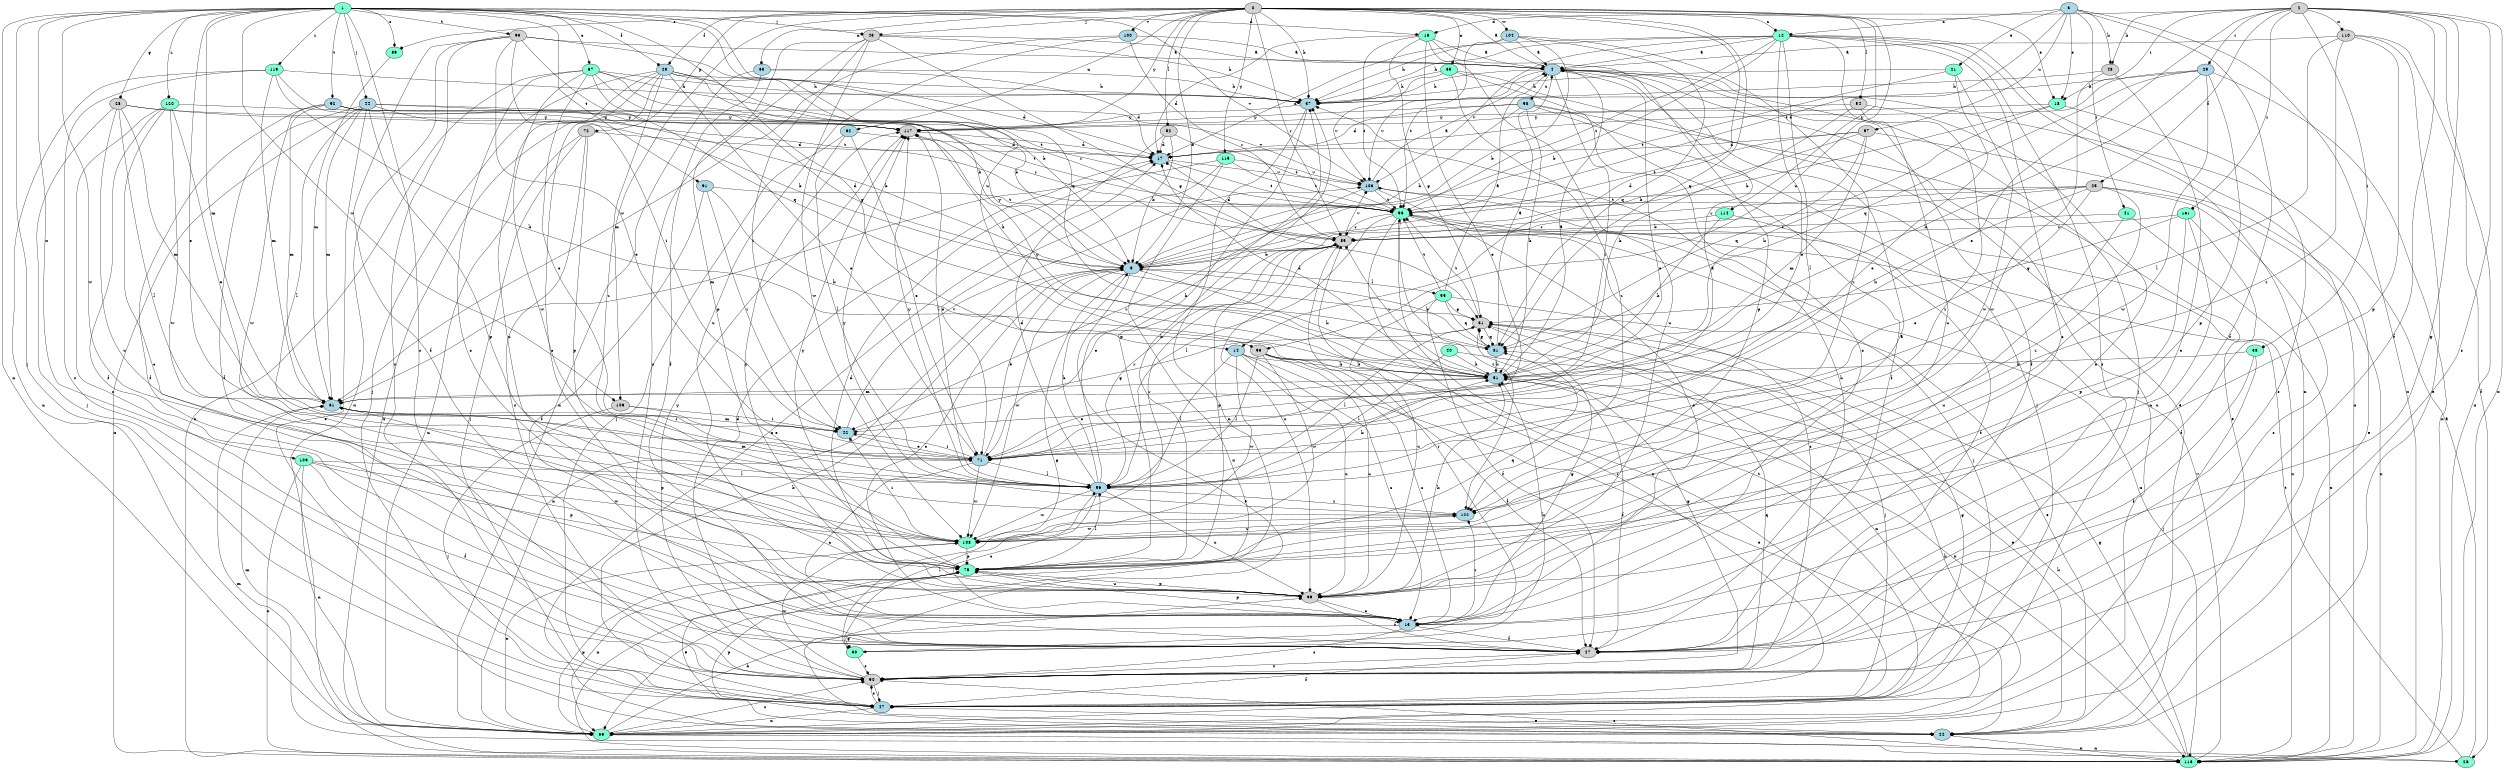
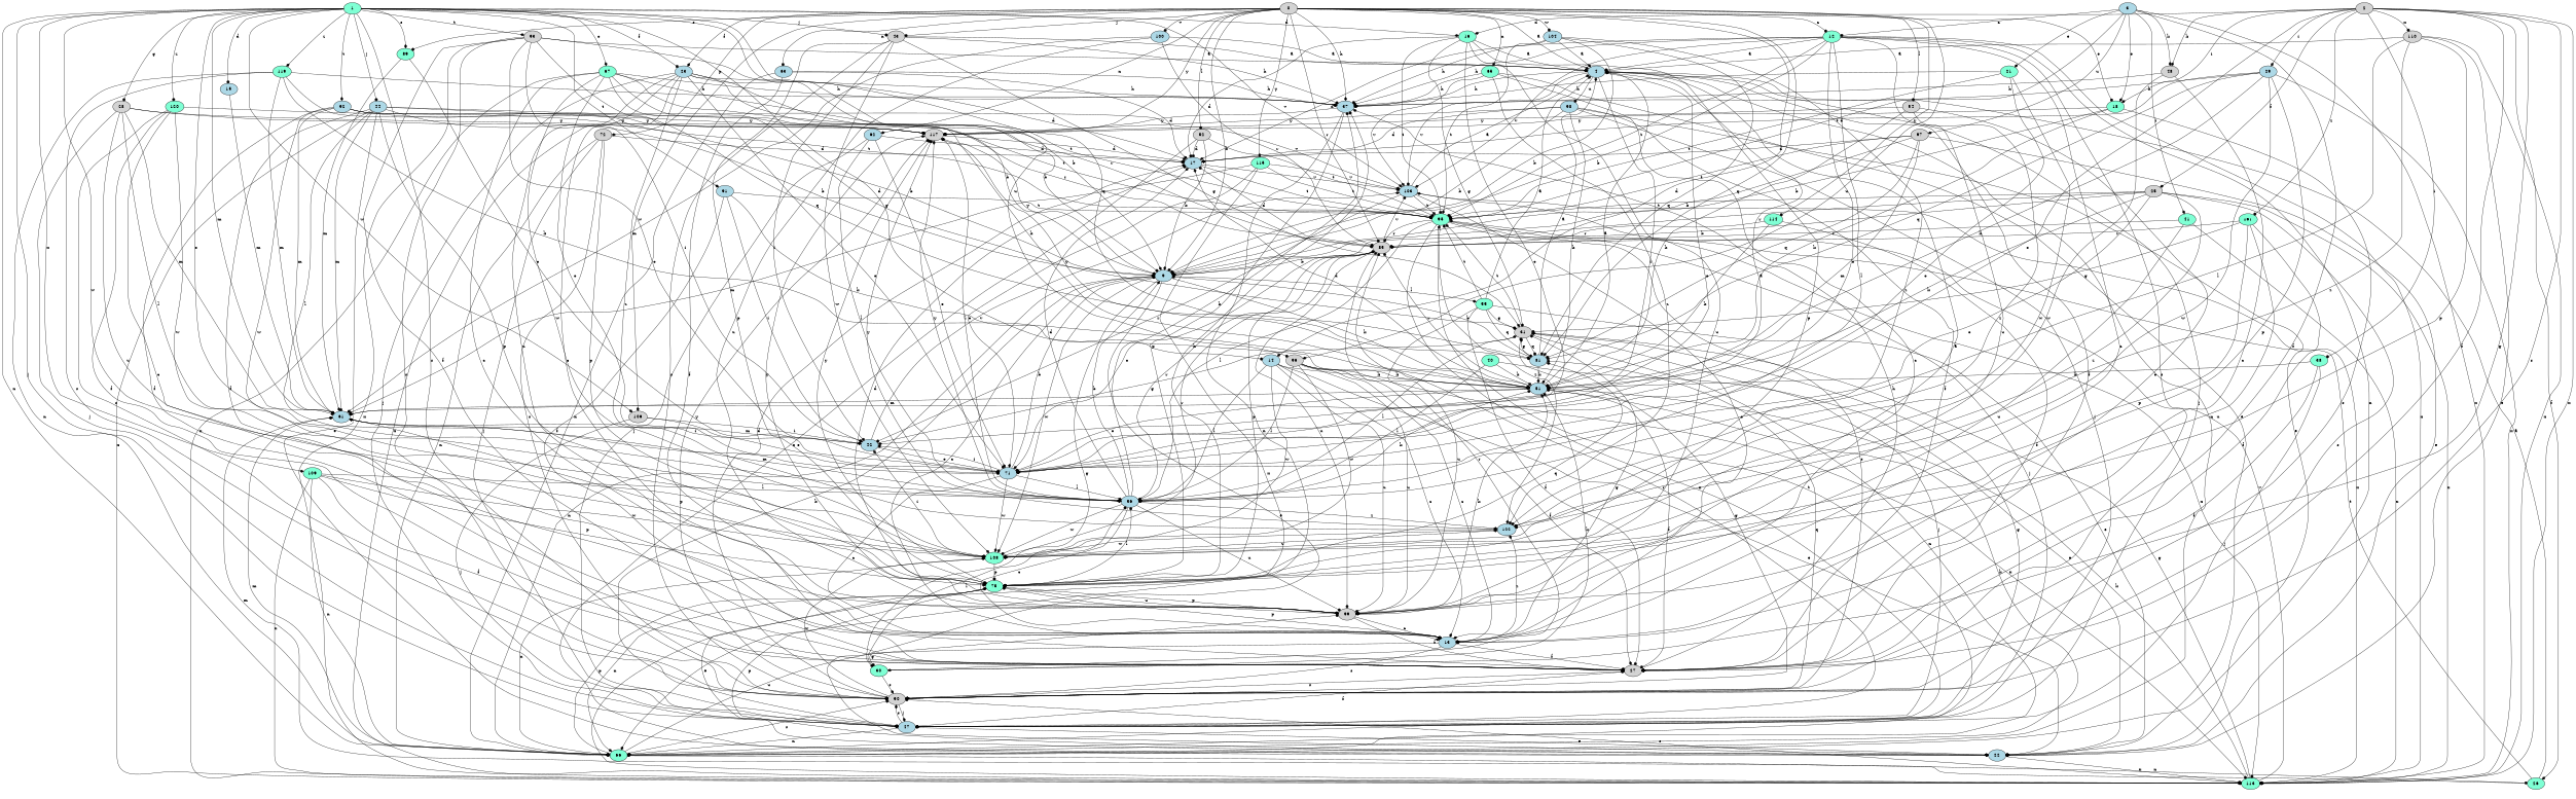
  strict digraph {
    node [fillcolor=lightblue style=filled]
    edge [arrowhead=diamond]
    0 [fillcolor=lightgrey]
    4
    9
    12 [fillcolor=aquamarine]
    14
    18 [fillcolor=aquamarine]
    23
    37
    43 [fillcolor=lightgrey]
    52 [fillcolor=lightgrey]
    54 [fillcolor=lightgrey]
    62
    63
    65 [fillcolor=aquamarine]
    72 [fillcolor=lightgrey]
    81
    85 [fillcolor=lightgrey]
    89 [fillcolor=aquamarine]
    96 [fillcolor=lightgrey]
    100
    104
    106 [fillcolor=lightgrey]
    114 [fillcolor=aquamarine]
    115 [fillcolor=aquamarine]
    117 [fillcolor=lightgrey]
    47
    66 [fillcolor=aquamarine]
    71
    103
    27 [fillcolor=lightgrey]
    42
    98
    108 [fillcolor=aquamarine]
    30 [fillcolor=aquamarine]
    13
    22
    51
    55 [fillcolor=aquamarine]
    90 [fillcolor=lightgrey]
    113 [fillcolor=aquamarine]
    95 [fillcolor=aquamarine]
    17
    56
    99 [fillcolor=lightgrey]
    122
    75 [fillcolor=aquamarine]
    31 [fillcolor=lightgrey]
    61
    1 [fillcolor=aquamarine]
+   15
    16 [fillcolor=aquamarine]
    28 [fillcolor=lightgrey]
    44
    67 [fillcolor=aquamarine]
    91
    92
    93 [fillcolor=lightgrey]
    109 [fillcolor=aquamarine]
    119 [fillcolor=aquamarine]
    120 [fillcolor=aquamarine]
    26 [fillcolor=aquamarine]
    2 [fillcolor=lightgrey]
    25 [fillcolor=lightgrey]
    38 [fillcolor=aquamarine]
    n65 [label=29]
    48 [fillcolor=lightgrey]
    110 [fillcolor=lightgrey]
    n68 [fillcolor=aquamarine label=161]
    40 [fillcolor=aquamarine]
    3
    21 [fillcolor=aquamarine]
    41 [fillcolor=aquamarine]
    97 [fillcolor=lightgrey]
    0 -> 4 [label=a]
    0 -> 9 [arrowhead=dot label=b]
    0 -> 12 [arrowhead=dot label=c]
    0 -> 14 [label=d]
    0 -> 18 [arrowhead=dot label=e]
    0 -> 23 [label=f]
    0 -> 37 [label=h]
    0 -> 43 [arrowhead=dot label=j]
    0 -> 52 [arrowhead=dot label=l]
    0 -> 54 [arrowhead=dot label=l]
    0 -> 62 [label=n]
    0 -> 63 [arrowhead=dot label=n]
    0 -> 65 [label=n]
    0 -> 72 [label=p]
    0 -> 81 [label=q]
    0 -> 85 [arrowhead=dot label=r]
    0 -> 89 [arrowhead=dot label=s]
    0 -> 96 [label=u]
    0 -> 100 [arrowhead=dot label=v]
    0 -> 104 [arrowhead=dot label=w]
    0 -> 106 [label=w]
    0 -> 114 [arrowhead=dot label=y]
    0 -> 115 [label=y]
    0 -> 117 [label=y]
    4 -> 37 [label=h]
    4 -> 47 [label=j]
    4 -> 66 [arrowhead=dot label=n]
    4 -> 71 [arrowhead=dot label=o]
    4 -> 103 [arrowhead=dot label=v]
    4 -> 27 [label=f]
    4 -> 42 [label=i]
    4 -> 98 [arrowhead=dot label=u]
    9 -> 117 [label=y]
    9 -> 66 [arrowhead=dot label=n]
    9 -> 108 [label=w]
    9 -> 30 [arrowhead=dot label=g]
    9 -> 13 [arrowhead=dot label=c]
    9 -> 22 [label=e]
    9 -> 51 [label=k]
    9 -> 55 [label=l]
    12 -> 4 [arrowhead=dot label=a]
    12 -> 9 [arrowhead=dot label=b]
    12 -> 37 [arrowhead=dot label=h]
    12 -> 66 [arrowhead=dot label=n]
    12 -> 71 [arrowhead=dot label=o]
    12 -> 103 [label=v]
    12 -> 13 [arrowhead=dot label=c]
    12 -> 90 [arrowhead=dot label=s]
    12 -> 113 [arrowhead=dot label=x]
    12 -> 95 [arrowhead=dot label=t]
    12 -> 17 [label=d]
    12 -> 56 [arrowhead=dot label=l]
    12 -> 99 [arrowhead=dot label=u]
    14 -> 108 [arrowhead=dot label=w]
    14 -> 13 [label=c]
    14 -> 22 [arrowhead=dot label=e]
    14 -> 51 [label=k]
    14 -> 56 [arrowhead=dot label=l]
    14 -> 99 [label=u]
    18 -> 9 [label=b]
    18 -> 117 [arrowhead=dot label=y]
    18 -> 51 [arrowhead=dot label=k]
    18 -> 90 [label=s]
    23 -> 9 [arrowhead=dot label=b]
    23 -> 37 [label=h]
    23 -> 47 [arrowhead=dot label=j]
    23 -> 71 [arrowhead=dot label=o]
    23 -> 13 [label=c]
    23 -> 51 [label=k]
    23 -> 113 [arrowhead=dot label=x]
    23 -> 17 [label=d]
    23 -> 99 [label=u]
    23 -> 122 [label=z]
    37 -> 117 [arrowhead=dot label=y]
    37 -> 66 [label=n]
    37 -> 75 [label=p]
    43 -> 4 [arrowhead=dot label=a]
    43 -> 37 [arrowhead=dot label=h]
    43 -> 42 [arrowhead=dot label=i]
    43 -> 108 [label=w]
    43 -> 90 [arrowhead=dot label=s]
    43 -> 75 [arrowhead=dot label=p]
    43 -> 31 [label=g]
    52 -> 9 [label=b]
    52 -> 22 [arrowhead=dot label=e]
    52 -> 95 [arrowhead=dot label=t]
    52 -> 17 [arrowhead=dot label=d]
    54 -> 117 [label=y]
    54 -> 13 [label=c]
    54 -> 51 [arrowhead=dot label=k]
    54 -> 122 [arrowhead=dot label=z]
    62 -> 47 [arrowhead=dot label=j]
    62 -> 71 [label=o]
    62 -> 17 [arrowhead=dot label=d]
    62 -> 56 [label=l]
    63 -> 37 [arrowhead=dot label=h]
    63 -> 66 [label=n]
    63 -> 27 [label=f]
    63 -> 17 [label=d]
    65 -> 37 [arrowhead=dot label=h]
    65 -> 103 [label=v]
    65 -> 13 [label=c]
    65 -> 22 [arrowhead=dot label=e]
    65 -> 122 [arrowhead=dot label=z]
    72 -> 47 [arrowhead=dot label=j]
    72 -> 66 [label=n]
    72 -> 90 [label=s]
    72 -> 17 [label=d]
    72 -> 75 [label=p]
    81 -> 4 [label=a]
    81 -> 9 [arrowhead=dot label=b]
    81 -> 51 [label=k]
    81 -> 31 [label=g]
    85 -> 9 [label=b]
    85 -> 71 [label=o]
    85 -> 103 [arrowhead=dot label=v]
    85 -> 17 [arrowhead=dot label=d]
    85 -> 99 [label=u]
    85 -> 75 [label=p]
    89 -> 61 [label=m]
    96 -> 27 [label=f]
    96 -> 108 [arrowhead=dot label=w]
    96 -> 13 [label=c]
    96 -> 51 [arrowhead=dot label=k]
    96 -> 113 [arrowhead=dot label=x]
    96 -> 56 [arrowhead=dot label=l]
    96 -> 99 [label=u]
    100 -> 4 [label=a]
    100 -> 85 [arrowhead=dot label=r]
    100 -> 99 [arrowhead=dot label=u]
    100 -> 61 [label=m]
    104 -> 4 [label=a]
    104 -> 9 [arrowhead=dot label=b]
    104 -> 37 [arrowhead=dot label=h]
    104 -> 81 [arrowhead=dot label=q]
    104 -> 95 [label=t]
    104 -> 122 [arrowhead=dot label=z]
    106 -> 47 [arrowhead=dot label=j]
    106 -> 71 [label=o]
    106 -> 42 [arrowhead=dot label=i]
    114 -> 85 [label=r]
    114 -> 27 [arrowhead=dot label=f]
    114 -> 51 [arrowhead=dot label=k]
    115 -> 71 [label=o]
    115 -> 103 [label=v]
    115 -> 113 [label=x]
    115 -> 95 [label=t]
    115 -> 61 [label=m]
    117 -> 17 [arrowhead=dot label=d]
    117 -> 56 [label=l]
    47 -> 9 [arrowhead=dot label=b]
    47 -> 85 [arrowhead=dot label=r]
    47 -> 66 [label=n]
    47 -> 27 [label=f]
    47 -> 22 [label=e]
    47 -> 90 [label=s]
    47 -> 31 [arrowhead=dot label=g]
    66 -> 51 [arrowhead=dot label=k]
    66 -> 90 [arrowhead=dot label=s]
    66 -> 95 [label=t]
-   66 -> 99 [arrowhead=dot label=h]
+   66 -> 99 [arrowhead=dot label=u]
    66 -> 75 [label=p]
    66 -> 61 [label=m]
    66 -> 26 [arrowhead=dot label=n]
    71 -> 4 [label=a]
    71 -> 9 [arrowhead=dot label=b]
    71 -> 42 [arrowhead=dot label=i]
    71 -> 108 [label=w]
    71 -> 13 [label=c]
    71 -> 56 [label=l]
    103 -> 4 [label=a]
    103 -> 42 [arrowhead=dot label=i]
    103 -> 13 [label=c]
    103 -> 113 [label=x]
    103 -> 95 [label=t]
    27 -> 37 [label=h]
    27 -> 90 [label=s]
    42 -> 71 [arrowhead=dot label=o]
    42 -> 103 [label=v]
    42 -> 31 [label=g]
    42 -> 61 [label=m]
    98 -> 9 [arrowhead=dot label=b]
    98 -> 117 [label=y]
    98 -> 47 [arrowhead=dot label=j]
    98 -> 27 [label=f]
    98 -> 22 [arrowhead=dot label=e]
    98 -> 51 [label=k]
    98 -> 17 [label=d]
    108 -> 85 [arrowhead=dot label=r]
    108 -> 66 [label=n]
    108 -> 42 [label=i]
    108 -> 122 [label=z]
    108 -> 75 [arrowhead=dot label=p]
    30 -> 85 [arrowhead=dot label=r]
    30 -> 51 [arrowhead=dot label=k]
    30 -> 90 [label=s]
    30 -> 56 [arrowhead=dot label=l]
    13 -> 27 [arrowhead=dot label=f]
    13 -> 30 [arrowhead=dot label=g]
    13 -> 90 [label=s]
    13 -> 122 [label=z]
    13 -> 75 [arrowhead=dot label=p]
    13 -> 31 [arrowhead=dot label=g]
    22 -> 113 [label=x]
    22 -> 75 [arrowhead=dot label=p]
    51 -> 4 [label=a]
    51 -> 85 [arrowhead=dot label=r]
    51 -> 117 [label=y]
    51 -> 71 [arrowhead=dot label=o]
    51 -> 27 [arrowhead=dot label=f]
    51 -> 17 [label=d]
    51 -> 61 [label=m]
    55 -> 4 [label=a]
    55 -> 81 [arrowhead=dot label=q]
    55 -> 27 [arrowhead=dot label=f]
    55 -> 22 [arrowhead=dot label=e]
    55 -> 95 [arrowhead=dot label=t]
    55 -> 99 [label=u]
    55 -> 31 [arrowhead=dot label=g]
    90 -> 81 [arrowhead=dot label=q]
    90 -> 117 [arrowhead=dot label=y]
    90 -> 47 [label=j]
    90 -> 108 [label=w]
    90 -> 17 [arrowhead=dot label=d]
    90 -> 31 [arrowhead=dot label=g]
    113 -> 103 [label=v]
    113 -> 51 [arrowhead=dot label=k]
    113 -> 90 [arrowhead=dot label=s]
    113 -> 31 [label=g]
    95 -> 85 [label=r]
    95 -> 47 [arrowhead=dot label=j]
    95 -> 66 [label=n]
    95 -> 90 [label=s]
    95 -> 113 [arrowhead=dot label=x]
    95 -> 56 [label=l]
    95 -> 122 [label=z]
    17 -> 103 [arrowhead=dot label=v]
    17 -> 95 [arrowhead=dot label=t]
    56 -> 9 [label=b]
    56 -> 37 [arrowhead=dot label=h]
    56 -> 85 [label=r]
    56 -> 117 [label=y]
    56 -> 108 [arrowhead=dot label=w]
    56 -> 13 [label=c]
    56 -> 51 [arrowhead=dot label=k]
    56 -> 17 [label=d]
    56 -> 99 [arrowhead=dot label=u]
    56 -> 122 [label=z]
    56 -> 61 [label=m]
    99 -> 4 [label=a]
    99 -> 117 [label=y]
    99 -> 27 [arrowhead=dot label=f]
    99 -> 13 [label=c]
    99 -> 51 [label=k]
    99 -> 17 [arrowhead=dot label=d]
    99 -> 75 [arrowhead=dot label=p]
    122 -> 117 [arrowhead=dot label=y]
    122 -> 108 [label=w]
    75 -> 37 [arrowhead=dot label=h]
    75 -> 81 [label=q]
    75 -> 117 [arrowhead=dot label=y]
    75 -> 66 [label=n]
    75 -> 22 [label=e]
    75 -> 56 [arrowhead=dot label=l]
    75 -> 99 [arrowhead=dot label=u]
    31 -> 81 [arrowhead=dot label=q]
    31 -> 47 [label=j]
    31 -> 66 [arrowhead=dot label=n]
    31 -> 95 [label=t]
    31 -> 56 [label=l]
    61 -> 42 [label=i]
    61 -> 75 [label=p]
    1 -> 14 [arrowhead=dot label=d]
    1 -> 23 [arrowhead=dot label=f]
    1 -> 43 [arrowhead=dot label=j]
    1 -> 81 [label=q]
    1 -> 89 [label=s]
    1 -> 96 [arrowhead=dot label=u]
    1 -> 106 [label=w]
    1 -> 47 [label=j]
    1 -> 66 [label=n]
    1 -> 71 [arrowhead=dot label=o]
    1 -> 103 [label=v]
    1 -> 108 [arrowhead=dot label=w]
    1 -> 90 [arrowhead=dot label=s]
    1 -> 61 [arrowhead=dot label=m]
+   1 -> 15 [arrowhead=dot label=d]
    1 -> 16 [label=d]
    1 -> 28 [arrowhead=dot label=g]
    1 -> 44 [arrowhead=dot label=j]
    1 -> 67 [label=o]
    1 -> 91 [label=t]
    1 -> 92 [label=t]
    1 -> 93 [label=t]
    1 -> 109 [label=x]
    1 -> 119 [label=z]
    1 -> 120 [arrowhead=dot label=z]
+   15 -> 61 [label=m]
    16 -> 4 [arrowhead=dot label=a]
    16 -> 71 [arrowhead=dot label=o]
    16 -> 95 [arrowhead=dot label=t]
    16 -> 17 [arrowhead=dot label=d]
    16 -> 99 [label=u]
    16 -> 75 [label=p]
    16 -> 31 [arrowhead=dot label=g]
    28 -> 9 [arrowhead=dot label=b]
    28 -> 117 [arrowhead=dot label=y]
    28 -> 47 [arrowhead=dot label=j]
    28 -> 56 [label=l]
    28 -> 99 [label=u]
    28 -> 61 [label=m]
    44 -> 9 [label=b]
    44 -> 85 [arrowhead=dot label=r]
    44 -> 117 [label=y]
    44 -> 27 [arrowhead=dot label=f]
    44 -> 22 [label=e]
    44 -> 113 [arrowhead=dot label=x]
    44 -> 56 [arrowhead=dot label=l]
    44 -> 75 [arrowhead=dot label=p]
    44 -> 61 [arrowhead=dot label=m]
    67 -> 9 [arrowhead=dot label=b]
    67 -> 37 [label=h]
    67 -> 85 [arrowhead=dot label=r]
    67 -> 71 [arrowhead=dot label=o]
    67 -> 108 [arrowhead=dot label=w]
    67 -> 13 [arrowhead=dot label=c]
    67 -> 113 [arrowhead=dot label=x]
    67 -> 95 [arrowhead=dot label=t]
    67 -> 31 [label=g]
    91 -> 27 [label=f]
    91 -> 42 [label=i]
    91 -> 51 [arrowhead=dot label=k]
    91 -> 95 [arrowhead=dot label=t]
    92 -> 117 [label=y]
    92 -> 103 [label=v]
    92 -> 27 [label=f]
    92 -> 108 [arrowhead=dot label=w]
    92 -> 95 [arrowhead=dot label=t]
    92 -> 61 [label=m]
    93 -> 4 [label=a]
    93 -> 9 [label=b]
    93 -> 81 [arrowhead=dot label=q]
    93 -> 71 [arrowhead=dot label=o]
    93 -> 27 [arrowhead=dot label=f]
    93 -> 42 [label=i]
    93 -> 90 [arrowhead=dot label=s]
    93 -> 113 [arrowhead=dot label=x]
    109 -> 66 [label=n]
    109 -> 27 [arrowhead=dot label=f]
    109 -> 108 [label=w]
    109 -> 113 [label=x]
    109 -> 56 [label=l]
    109 -> 75 [label=p]
    119 -> 37 [label=h]
    119 -> 66 [label=n]
    119 -> 51 [label=k]
    119 -> 90 [arrowhead=dot label=s]
    119 -> 95 [arrowhead=dot label=t]
    119 -> 61 [label=m]
    120 -> 117 [arrowhead=dot label=y]
-   120 -> 71 [arrowhead=dot label=o]
+   89 -> 71 [arrowhead=dot label=o]
    120 -> 27 [arrowhead=dot label=f]
    120 -> 108 [label=w]
    120 -> 13 [label=c]
    120 -> 90 [arrowhead=dot label=s]
    26 -> 4 [arrowhead=dot label=a]
    26 -> 95 [label=t]
    26 -> 61 [label=m]
    2 -> 18 [label=i]
    2 -> 71 [label=o]
    2 -> 27 [arrowhead=dot label=f]
    2 -> 30 [label=g]
    2 -> 90 [label=s]
    2 -> 113 [arrowhead=dot label=x]
    2 -> 16 [label=d]
    2 -> 26 [label=f]
    2 -> 25 [label=f]
    2 -> 38 [arrowhead=dot label=i]
    2 -> n65 [label=i]
    2 -> 48 [label=k]
    2 -> 110 [arrowhead=dot label=x]
    2 -> n68 [arrowhead=dot label=z]
    25 -> 9 [arrowhead=dot label=b]
    25 -> 85 [arrowhead=dot label=r]
    25 -> 71 [arrowhead=dot label=o]
    25 -> 51 [label=k]
    25 -> 90 [arrowhead=dot label=s]
    25 -> 113 [arrowhead=dot label=x]
    25 -> 95 [arrowhead=dot label=t]
    25 -> 122 [label=z]
    38 -> 47 [arrowhead=dot label=j]
    38 -> 27 [arrowhead=dot label=f]
    38 -> 51 [label=k]
    n65 -> 37 [label=h]
    n65 -> 81 [arrowhead=dot label=q]
    n65 -> 108 [label=w]
    n65 -> 51 [arrowhead=dot label=k]
    n65 -> 113 [arrowhead=dot label=x]
    n65 -> 17 [label=d]
    n65 -> 75 [label=p]
    48 -> 37 [arrowhead=dot label=h]
    48 -> 108 [label=w]
    48 -> 13 [arrowhead=dot label=c]
    110 -> 4 [arrowhead=dot label=a]
    110 -> 22 [label=e]
    110 -> 113 [arrowhead=dot label=x]
    110 -> 56 [label=l]
    110 -> 122 [arrowhead=dot label=z]
    110 -> 75 [label=p]
    n68 -> 85 [arrowhead=dot label=r]
    n68 -> 27 [arrowhead=dot label=f]
    n68 -> 99 [arrowhead=dot label=u]
    n68 -> 75 [label=p]
    n68 -> 31 [arrowhead=dot label=g]
    40 -> 22 [label=e]
    40 -> 51 [label=k]
    40 -> 56 [arrowhead=dot label=l]
    3 -> 12 [arrowhead=dot label=c]
    3 -> 18 [label=e]
    3 -> 27 [label=f]
    3 -> 113 [arrowhead=dot label=x]
    3 -> 95 [arrowhead=dot label=t]
    3 -> 48 [label=k]
    3 -> 21 [label=e]
    3 -> 41 [label=i]
    3 -> 97 [label=u]
    21 -> 37 [arrowhead=dot label=h]
    21 -> 71 [label=o]
    21 -> 108 [label=w]
    21 -> 95 [arrowhead=dot label=t]
    41 -> 85 [label=r]
    41 -> 113 [label=x]
    41 -> 99 [label=u]
    97 -> 9 [arrowhead=dot label=b]
    97 -> 81 [arrowhead=dot label=q]
    97 -> 22 [label=e]
    97 -> 95 [arrowhead=dot label=t]
    97 -> 17 [label=d]
    97 -> 61 [arrowhead=dot label=m]
  }
